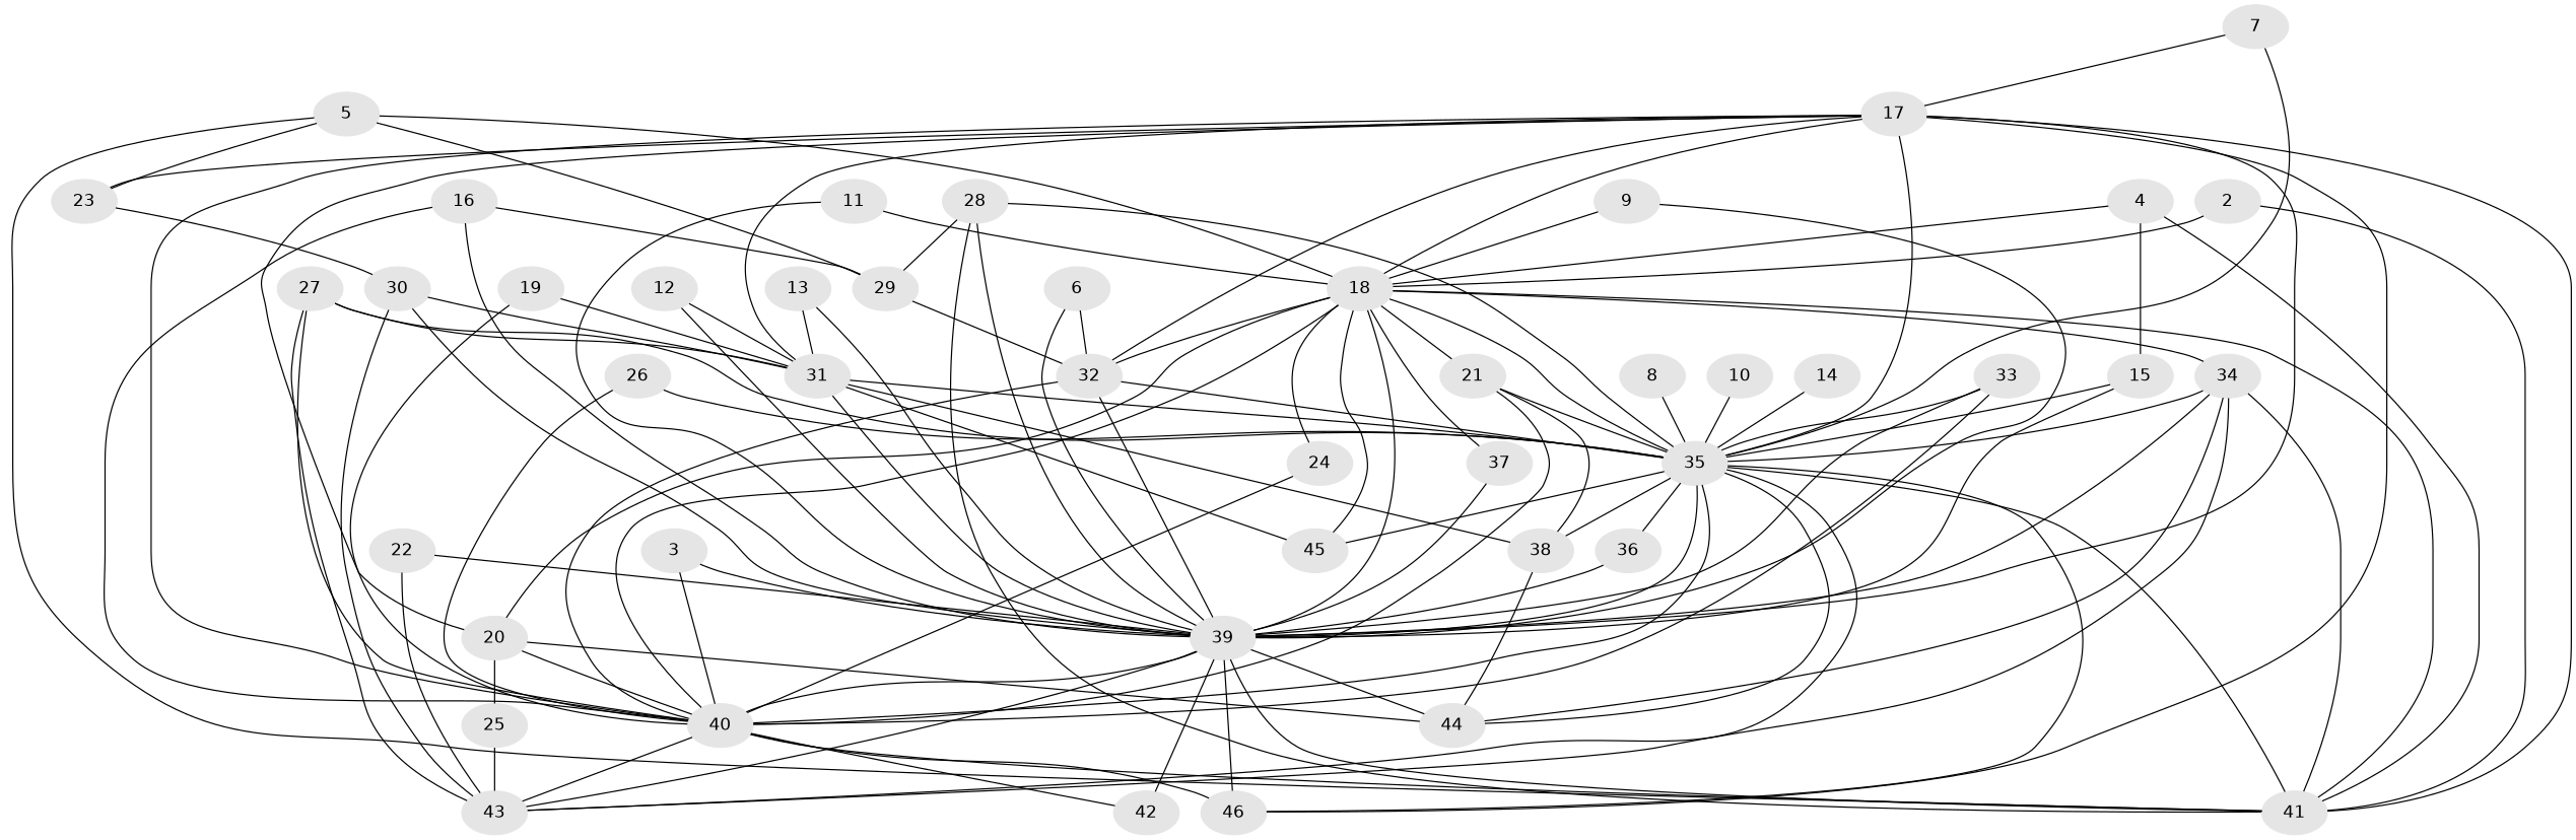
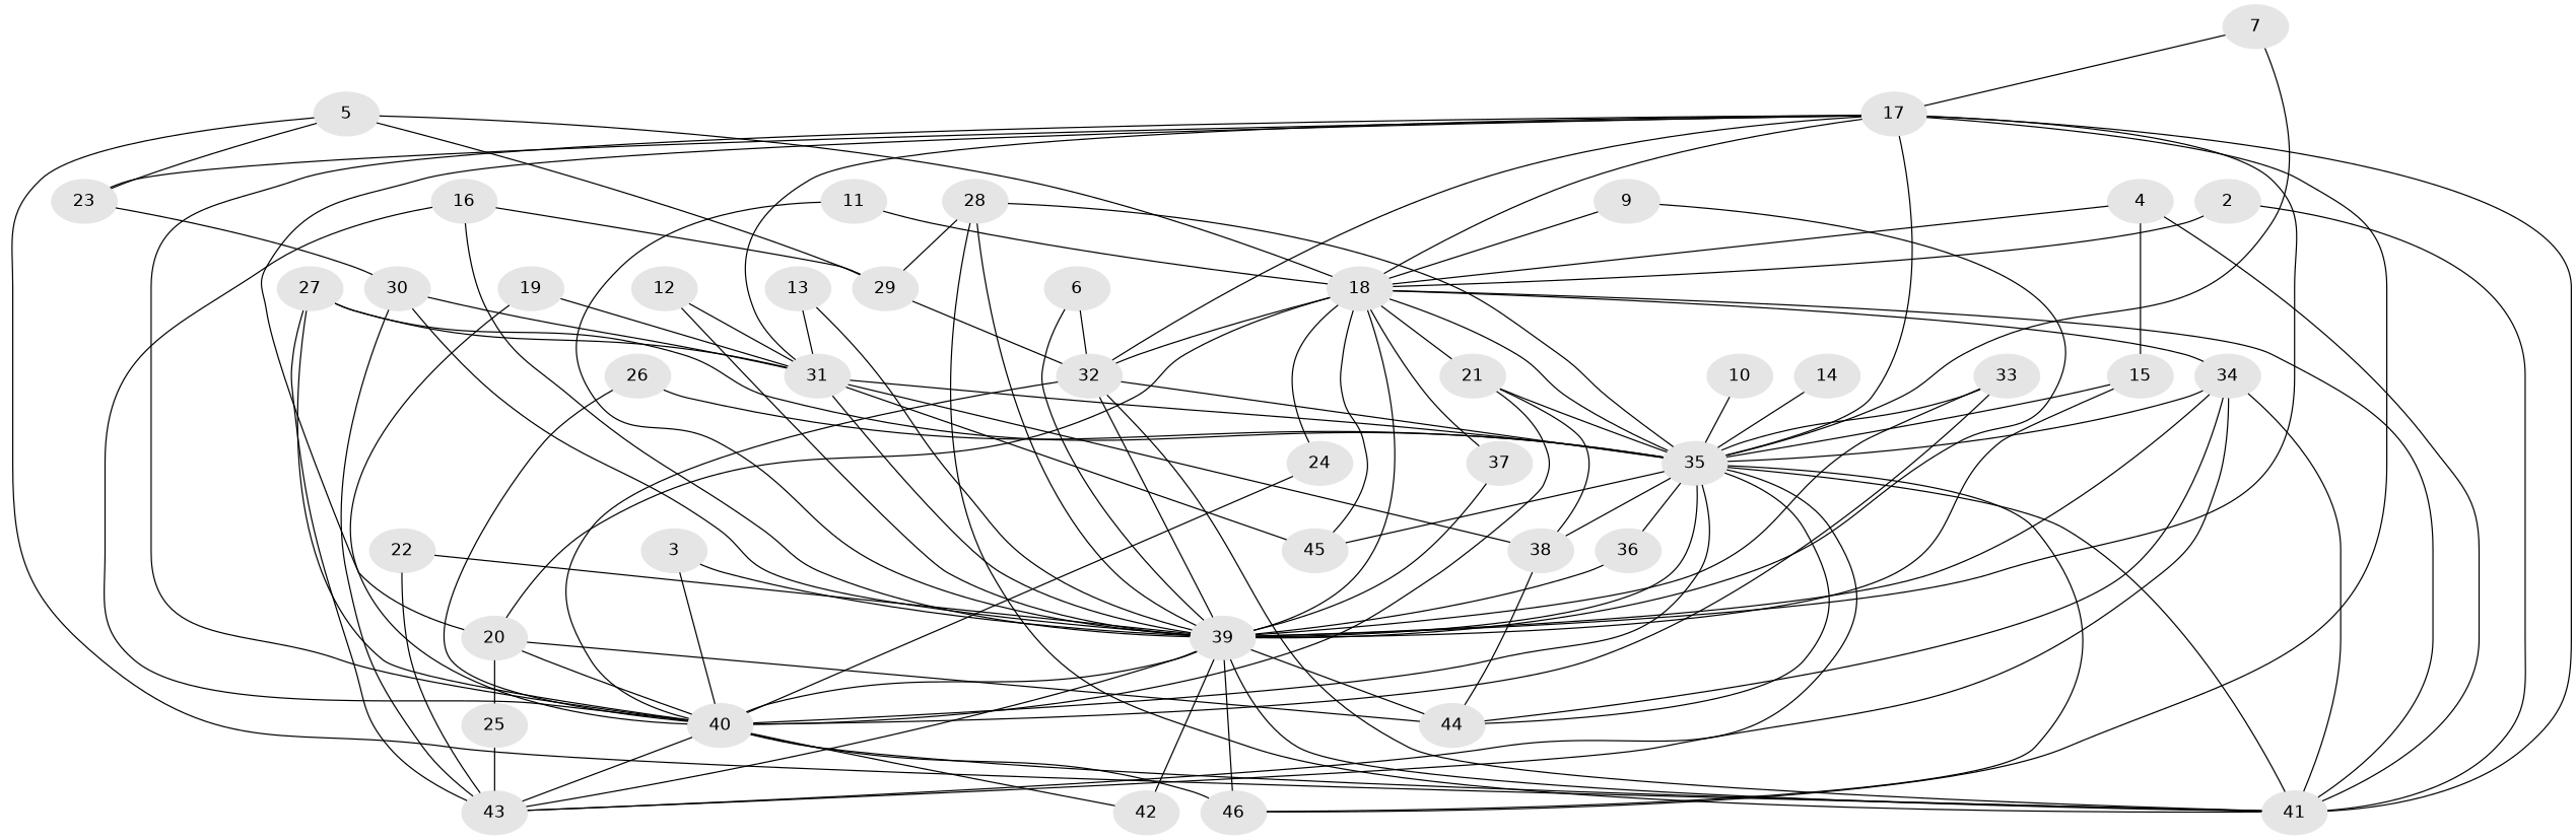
  graph {
    fontname="DejaVu Sans"
    node [color=gray90 fontname="DejaVu Sans" style=filled]
    edge [fontname="DejaVu Sans" weight=1.0]
    17
    18
    41
    39
    40
    23
    32
    35
    31
    20
    46
    21
    24
    34
    37
    45
    2
    3
    44
    43
    42
    4
    15
    5
    29
    30
    6
    7
    38
    36
-   8
    9
    10
    11
    12
    13
    14
    16
    25
    19
    22
    26
    27
    28
    33
    17 -- 18
    17 -- 41 [weight=2.0]
    17 -- 39 [weight=3.0]
    17 -- 40 [weight=2.0]
    17 -- 23
    17 -- 32
    17 -- 35 [weight=2.0]
    17 -- 31
    17 -- 20
    17 -- 46
    18 -- 41
    18 -- 39 [weight=2.0]
-   18 -- 40 [weight=3.0]
    18 -- 32 [weight=2.0]
    18 -- 35 [weight=2.0]
    18 -- 20
    18 -- 21
    18 -- 24
    18 -- 34
    18 -- 37
    18 -- 45 [weight=2.0]
    39 -- 41 [weight=2.0]
    39 -- 40 [weight=4.0]
    39 -- 46 [weight=2.0]
    39 -- 44 [weight=2.0]
    39 -- 43
    39 -- 42 [weight=2.0]
    40 -- 41 [weight=2.0]
    40 -- 46
    40 -- 43
    40 -- 42
    23 -- 30
+   32 -- 41
    32 -- 39 [weight=2.0]
    32 -- 40 [weight=2.0]
    32 -- 35 [weight=3.0]
    35 -- 41 [weight=2.0]
    35 -- 39 [weight=4.0]
    35 -- 40 [weight=4.0]
    35 -- 46
    35 -- 45
    35 -- 44
    35 -- 43
    35 -- 38
    35 -- 36
    31 -- 39 [weight=2.0]
    31 -- 35
    31 -- 45
    31 -- 38
    20 -- 40
    20 -- 44
    20 -- 25
    21 -- 40
    21 -- 35
    21 -- 38
    24 -- 40
    34 -- 41
    34 -- 39
    34 -- 35
    34 -- 44
    34 -- 43
    37 -- 39
    2 -- 18
    2 -- 41
    3 -- 39
    3 -- 40
    4 -- 18
    4 -- 41
    4 -- 15
    15 -- 39
    15 -- 35
    5 -- 18
    5 -- 41
    5 -- 23
    5 -- 29
    29 -- 32
    30 -- 39
    30 -- 31
    30 -- 43 [weight=2.0]
    6 -- 39
    6 -- 32
    7 -- 17
    7 -- 35
    38 -- 44
    36 -- 39 [weight=2.0]
-   8 -- 35 [weight=2.0]
    9 -- 18
    9 -- 39
    10 -- 35 [weight=2.0]
    11 -- 18
    11 -- 39
    12 -- 39
    12 -- 31
    13 -- 39
    13 -- 31
    14 -- 35
    16 -- 39
    16 -- 40
    16 -- 29
    25 -- 43
    19 -- 40
    19 -- 31
    22 -- 39
    22 -- 43
    26 -- 40
    26 -- 35
    27 -- 40
    27 -- 35
    27 -- 31
    27 -- 43
    28 -- 41
    28 -- 39
    28 -- 35
    28 -- 29
    33 -- 39
    33 -- 40
    33 -- 35
  }
